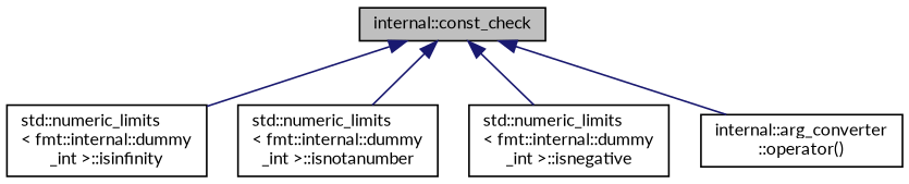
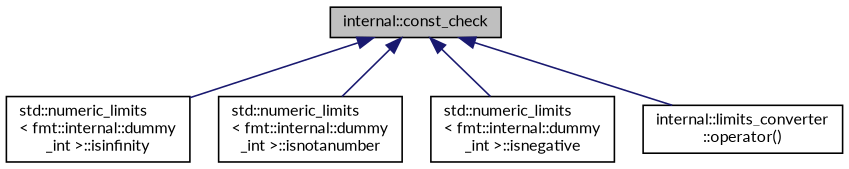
  digraph {
    rankdir=TB
    fontname=Lato
    node [color=black fillcolor=white fontname=Lato fontsize=10 shape=record style=filled]
    edge [color=midnightblue dir=back fontname=Lato fontsize=10 labelfontname=Helvetica labelfontsize=10 style=solid]
    n1 [fillcolor=grey75 fontcolor=black height=0.2 label="internal::const_check" width=0.4]
    n2 [height=0.2 label="std::numeric_limits\l\< fmt::internal::dummy\l_int \>::isinfinity" width=0.4]
    n3 [height=0.2 label="std::numeric_limits\l\< fmt::internal::dummy\l_int \>::isnotanumber" width=0.4]
    n4 [height=0.2 label="std::numeric_limits\l\< fmt::internal::dummy\l_int \>::isnegative" width=0.4]
-   n5 [height=0.2 label="internal::arg_converter\l::operator()" width=0.4]
+   n5 [height=0.2 label="internal::limits_converter\l::operator()" width=0.4]
    n1 -> n2
    n1 -> n3
    n1 -> n4
    n1 -> n5
  }
